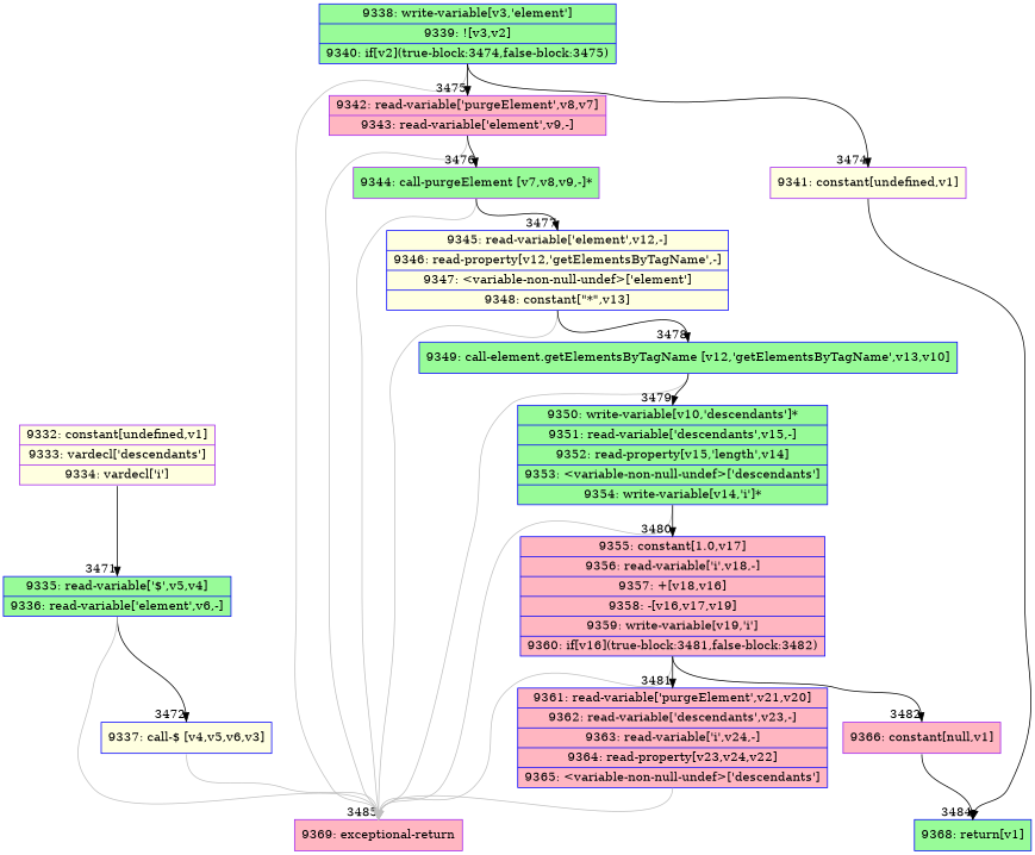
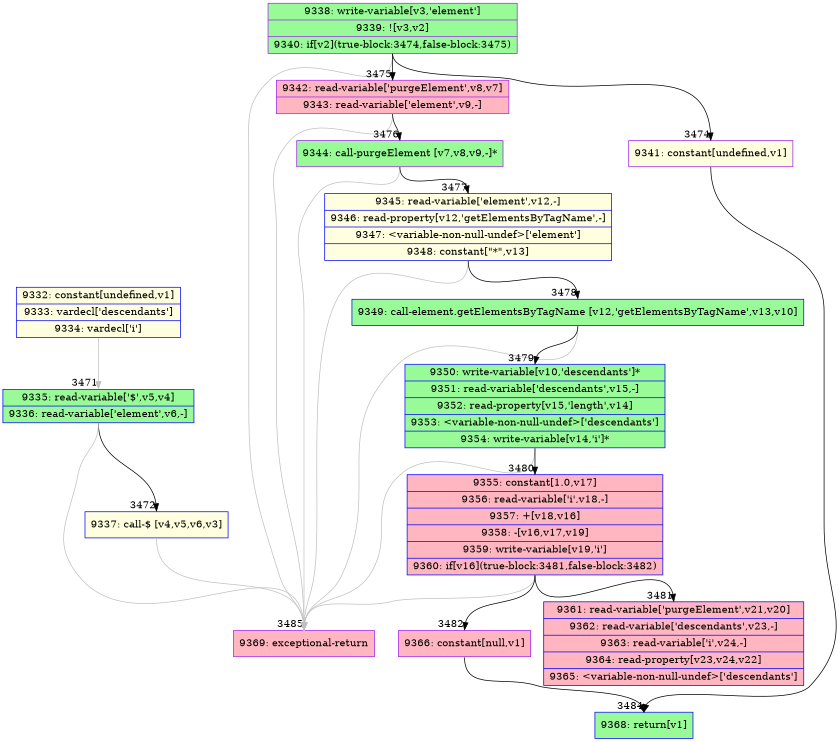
  digraph {
    rankdir=TD
    node [color=blue fillcolor=palegreen shape=record style=filled]
    edge [headport=n tailport=s]
-   n1 [color=purple fillcolor=lightyellow label="{9332: constant[undefined,v1]|9333: vardecl['descendants']|9334: vardecl['i']}"]
+   n1 [fillcolor=lightyellow label="{9332: constant[undefined,v1]|9333: vardecl['descendants']|9334: vardecl['i']}"]
    n2 [label="{9335: read-variable['$',v5,v4]|9336: read-variable['element',v6,-]}"]
    n3 [fillcolor=lightyellow label="{9337: call-$ [v4,v5,v6,v3]}"]
    n4 [color=purple fillcolor=lightpink label="{9369: exceptional-return}"]
-   n5 [label="{9338: write-variable[v3,'element']|9339: ![v3,v2]|9340: if[v2](true-block:3474,false-block:3475)}"]
+   n5 [color=purple label="{9338: write-variable[v3,'element']|9339: ![v3,v2]|9340: if[v2](true-block:3474,false-block:3475)}"]
    n6 [color=purple fillcolor=lightyellow label="{9341: constant[undefined,v1]}"]
    n7 [color=purple fillcolor=lightpink label="{9342: read-variable['purgeElement',v8,v7]|9343: read-variable['element',v9,-]}"]
    n8 [label="{9368: return[v1]}"]
    n9 [color=purple label="{9344: call-purgeElement [v7,v8,v9,-]*}"]
    n10 [fillcolor=lightyellow label="{9345: read-variable['element',v12,-]|9346: read-property[v12,'getElementsByTagName',-]|9347: \<variable-non-null-undef\>['element']|9348: constant[\"*\",v13]}"]
    n11 [label="{9349: call-element.getElementsByTagName [v12,'getElementsByTagName',v13,v10]}"]
    n12 [label="{9350: write-variable[v10,'descendants']*|9351: read-variable['descendants',v15,-]|9352: read-property[v15,'length',v14]|9353: \<variable-non-null-undef\>['descendants']|9354: write-variable[v14,'i']*}"]
    n13 [fillcolor=lightpink label="{9355: constant[1.0,v17]|9356: read-variable['i',v18,-]|9357: +[v18,v16]|9358: -[v16,v17,v19]|9359: write-variable[v19,'i']|9360: if[v16](true-block:3481,false-block:3482)}"]
    n14 [fillcolor=lightpink label="{9361: read-variable['purgeElement',v21,v20]|9362: read-variable['descendants',v23,-]|9363: read-variable['i',v24,-]|9364: read-property[v23,v24,v22]|9365: \<variable-non-null-undef\>['descendants']}"]
    n15 [color=purple fillcolor=lightpink label="{9366: constant[null,v1]}"]
-   n1 -> n2 [headlabel="      3471"]
+   n1 -> n2 [headlabel="      3471" color=gray]
    n2 -> n3 [headlabel="      3472"]
    n2 -> n4 [color=gray headlabel="      3485"]
    n3 -> n4 [color=gray]
    n5 -> n4 [color=gray]
    n5 -> n6 [headlabel="      3474"]
    n5 -> n7 [headlabel="      3475"]
    n6 -> n8 [headlabel="      3484"]
    n7 -> n4 [color=gray]
    n7 -> n9 [headlabel="      3476"]
    n9 -> n4 [color=gray]
    n9 -> n10 [headlabel="      3477"]
    n10 -> n4 [color=gray]
    n10 -> n11 [headlabel="      3478"]
    n11 -> n4 [color=gray]
    n11 -> n12 [headlabel="      3479"]
    n12 -> n4 [color=gray]
    n12 -> n13 [headlabel="      3480"]
    n13 -> n4 [color=gray]
    n13 -> n14 [headlabel="      3481"]
    n13 -> n15 [headlabel="      3482"]
-   n14 -> n4 [color=gray]
    n15 -> n8
  }
